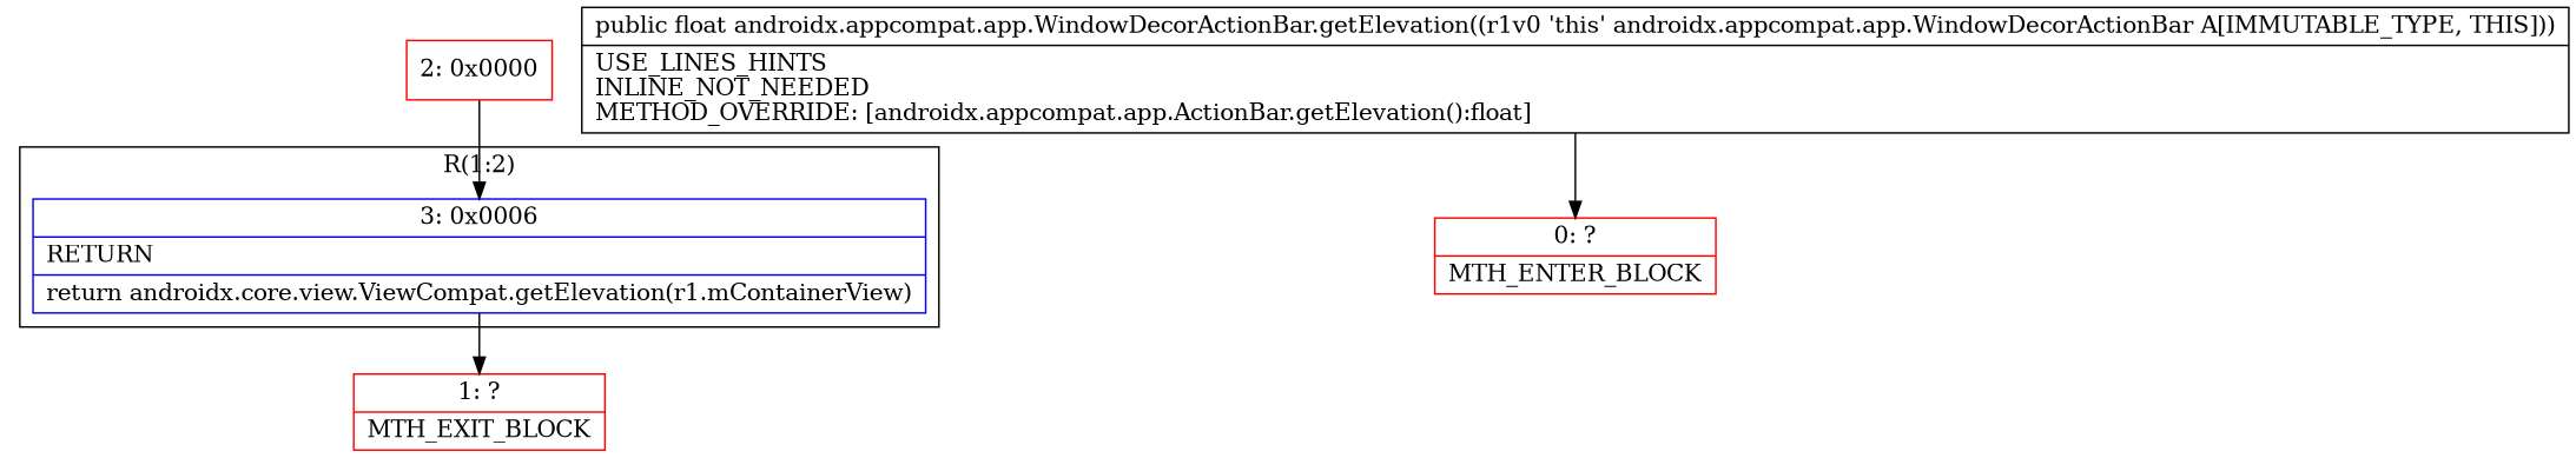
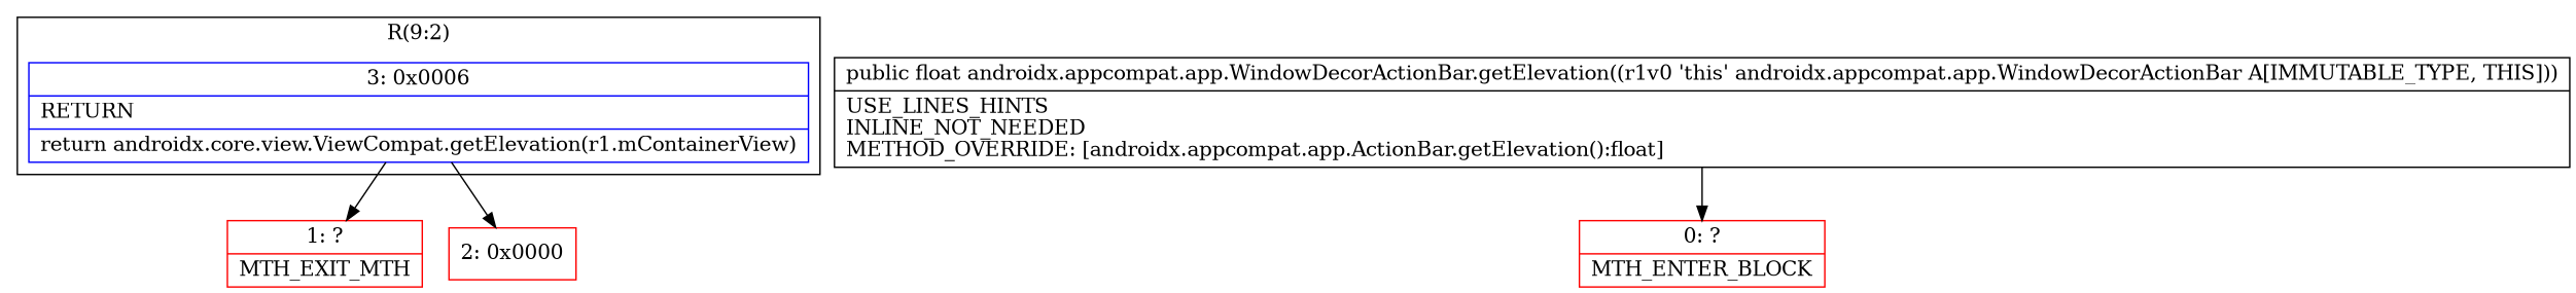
  digraph {
    node [color=red shape=record]
    n1 [color=blue label="{3\:\ 0x0006|RETURN\l|return androidx.core.view.ViewCompat.getElevation(r1.mContainerView)\l}"]
-   n2 [label="{1\:\ ?|MTH_EXIT_BLOCK\l}"]
+   n2 [label="{1\:\ ?|MTH_EXIT_MTH\l}"]
    n3 [label="{0\:\ ?|MTH_ENTER_BLOCK\l}"]
    n4 [label="{2\:\ 0x0000}"]
    n5 [label="{public float androidx.appcompat.app.WindowDecorActionBar.getElevation((r1v0 'this' androidx.appcompat.app.WindowDecorActionBar A[IMMUTABLE_TYPE, THIS]))  | USE_LINES_HINTS\lINLINE_NOT_NEEDED\lMETHOD_OVERRIDE: [androidx.appcompat.app.ActionBar.getElevation():float]\l}" color=""]
    subgraph cluster_1 {
-     label="R(1:2)"
+     label="R(9:2)"
      n1
    }
    n1 -> n2
-   n4 -> n1
+   n1 -> n4
    n5 -> n3
  }
